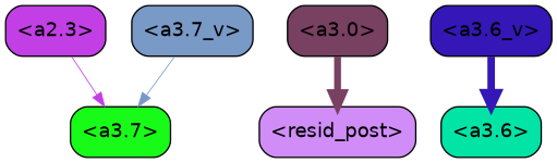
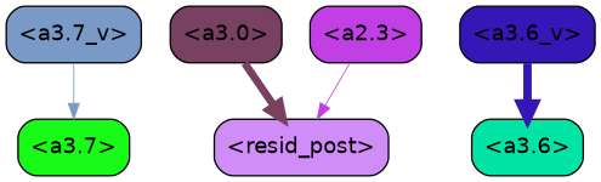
  strict digraph {
    splines=true
    node [color=black fontname=Helvetica shape=box style="filled, rounded"]
    edge [penwidth=0.6]
    "<a3.7>" [fillcolor="#18fb19"]
    "<resid_post>" [fillcolor="#d08df8"]
    "<a3.6>" [fillcolor="#01e4a5"]
    "<a3.0>" [fillcolor="#784061"]
    "<a2.3>" [fillcolor="#c13fe5"]
    "<a3.7_v>" [fillcolor="#7999c6"]
    "<a3.6_v>" [fillcolor="#3417b6"]
    "<a3.0>" -> "<resid_post>" [color="#784061" penwidth=4.896343111991882]
-   "<a2.3>" -> "<a3.7>" [color="#c13fe5"]
+   "<a2.3>" -> "<resid_post>" [color="#c13fe5"]
    "<a3.7_v>" -> "<a3.7>" [color="#7999c6"]
    "<a3.6_v>" -> "<a3.6>" [color="#3417b6" penwidth=5.297133803367615]
  }
